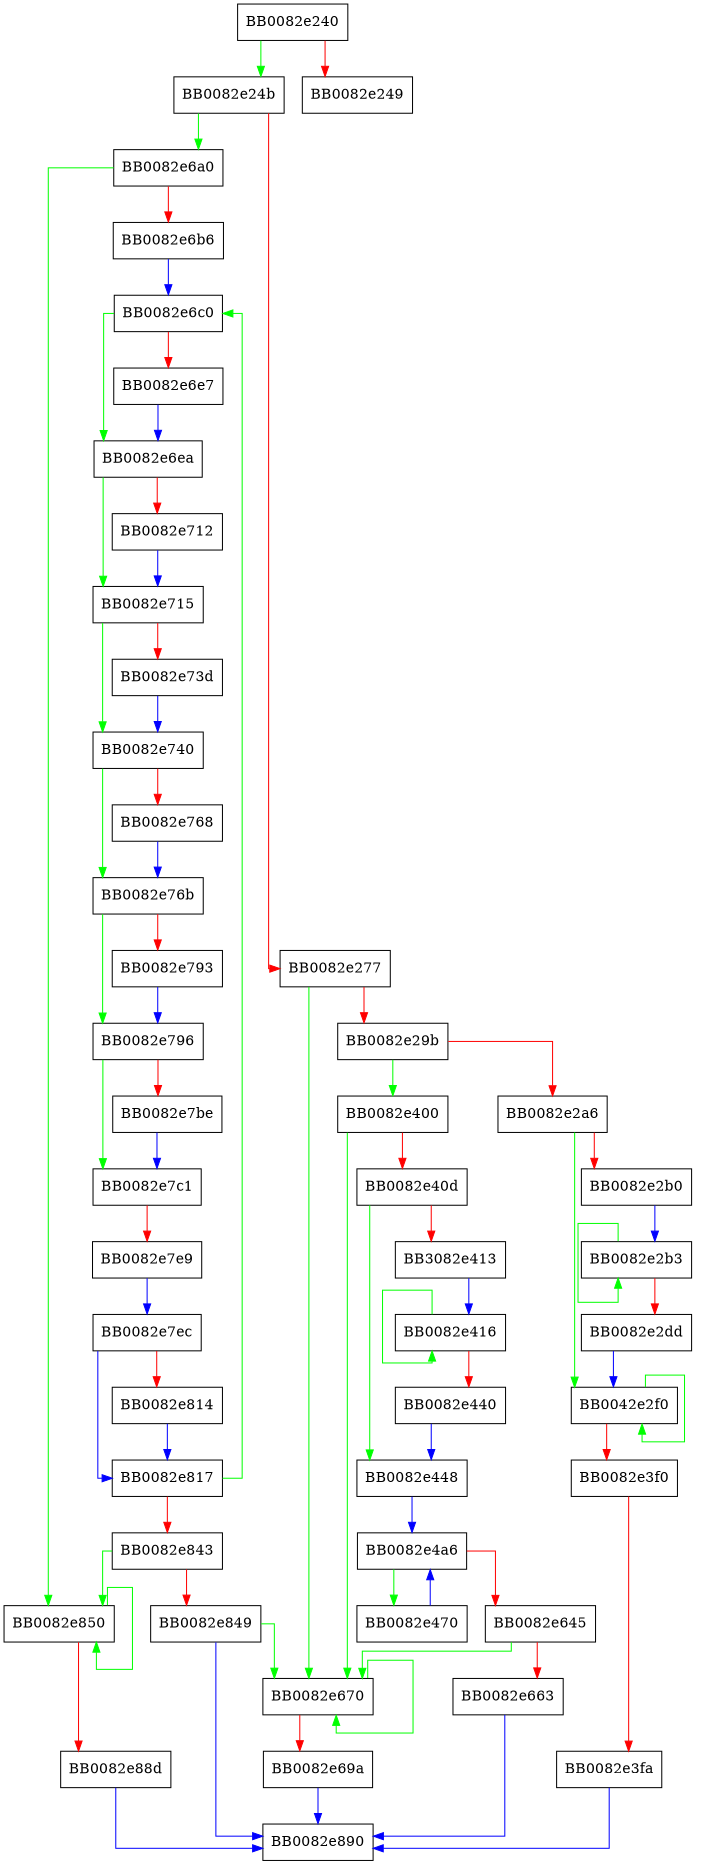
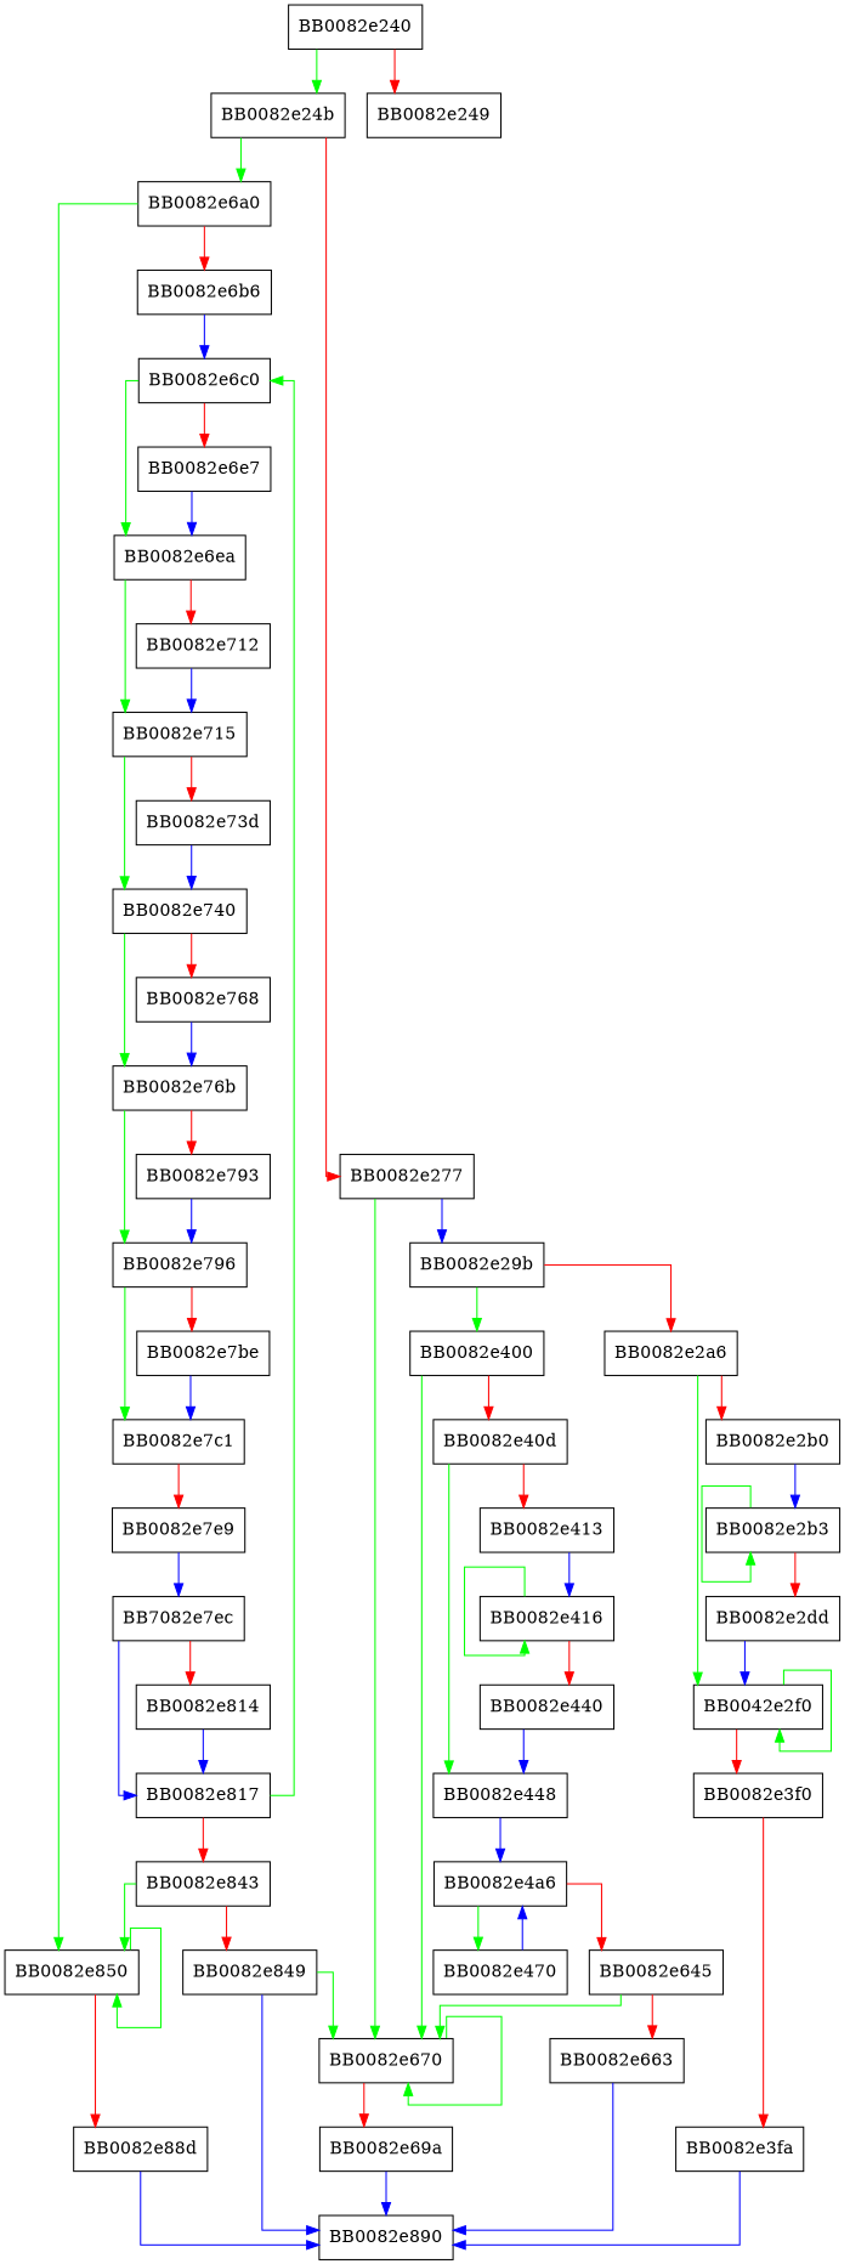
  digraph {
    splines=ortho
    node [shape=box]
    edge [color=red]
    BB0082e240
    BB0082e24b
    BB0082e249
    BB0082e6a0
    BB0082e277
    BB0082e850
    BB0082e6b6
    BB0082e670
    BB0082e29b
    BB0082e88d
    BB0082e6c0
    BB0082e69a
    BB0082e400
    BB0082e2a6
    BB0082e890
    BB0082e40d
    n17 [label=BB0042e2f0]
    BB0082e2b0
    BB0082e448
-   BB0082e413 [label=BB3082e413]
+   BB0082e413
    BB0082e3f0
    BB0082e2b3
    BB0082e3fa
    BB0082e2dd
    BB0082e4a6
    BB0082e416
    BB0082e470
    BB0082e645
    BB0082e440
    BB0082e663
    BB0082e6ea
    BB0082e6e7
    BB0082e715
    BB0082e712
    BB0082e740
    BB0082e73d
    BB0082e76b
    BB0082e768
    BB0082e796
    BB0082e793
    BB0082e7c1
    BB0082e7be
    BB0082e7e9
-   BB0082e7ec
+   BB0082e7ec [label=BB7082e7ec]
    BB0082e817
    BB0082e814
    BB0082e843
    BB0082e849
    BB0082e240 -> BB0082e24b [color=green]
    BB0082e240 -> BB0082e249
    BB0082e24b -> BB0082e6a0 [color=green]
    BB0082e24b -> BB0082e277
    BB0082e6a0 -> BB0082e850 [color=green]
    BB0082e6a0 -> BB0082e6b6
    BB0082e277 -> BB0082e670 [color=green]
-   BB0082e277 -> BB0082e29b
+   BB0082e277 -> BB0082e29b [color=blue]
    BB0082e850 -> BB0082e850 [color=green]
    BB0082e850 -> BB0082e88d
    BB0082e6b6 -> BB0082e6c0 [color=blue]
    BB0082e670 -> BB0082e670 [color=green]
    BB0082e670 -> BB0082e69a
    BB0082e29b -> BB0082e400 [color=green]
    BB0082e29b -> BB0082e2a6
    BB0082e88d -> BB0082e890 [color=blue]
    BB0082e6c0 -> BB0082e6ea [color=green]
    BB0082e6c0 -> BB0082e6e7
    BB0082e69a -> BB0082e890 [color=blue]
    BB0082e400 -> BB0082e670 [color=green]
    BB0082e400 -> BB0082e40d
    BB0082e2a6 -> n17 [color=green]
    BB0082e2a6 -> BB0082e2b0
    BB0082e40d -> BB0082e448 [color=green]
    BB0082e40d -> BB0082e413
    n17 -> n17 [color=green]
    n17 -> BB0082e3f0
    BB0082e2b0 -> BB0082e2b3 [color=blue]
    BB0082e448 -> BB0082e4a6 [color=blue]
    BB0082e413 -> BB0082e416 [color=blue]
    BB0082e3f0 -> BB0082e3fa
    BB0082e2b3 -> BB0082e2b3 [color=green]
    BB0082e2b3 -> BB0082e2dd
    BB0082e3fa -> BB0082e890 [color=blue]
    BB0082e2dd -> n17 [color=blue]
    BB0082e4a6 -> BB0082e470 [color=green]
    BB0082e4a6 -> BB0082e645
    BB0082e416 -> BB0082e416 [color=green]
    BB0082e416 -> BB0082e440
    BB0082e470 -> BB0082e4a6 [color=blue]
    BB0082e645 -> BB0082e670 [color=green]
    BB0082e645 -> BB0082e663
    BB0082e440 -> BB0082e448 [color=blue]
    BB0082e663 -> BB0082e890 [color=blue]
    BB0082e6ea -> BB0082e715 [color=green]
    BB0082e6ea -> BB0082e712
    BB0082e6e7 -> BB0082e6ea [color=blue]
    BB0082e715 -> BB0082e740 [color=green]
    BB0082e715 -> BB0082e73d
    BB0082e712 -> BB0082e715 [color=blue]
    BB0082e740 -> BB0082e76b [color=green]
    BB0082e740 -> BB0082e768
    BB0082e73d -> BB0082e740 [color=blue]
    BB0082e76b -> BB0082e796 [color=green]
    BB0082e76b -> BB0082e793
    BB0082e768 -> BB0082e76b [color=blue]
    BB0082e796 -> BB0082e7c1 [color=green]
    BB0082e796 -> BB0082e7be
    BB0082e793 -> BB0082e796 [color=blue]
    BB0082e7c1 -> BB0082e7e9
    BB0082e7be -> BB0082e7c1 [color=blue]
    BB0082e7e9 -> BB0082e7ec [color=blue]
    BB0082e7ec -> BB0082e817 [color=blue]
    BB0082e7ec -> BB0082e814
    BB0082e817 -> BB0082e6c0 [color=green]
    BB0082e817 -> BB0082e843
    BB0082e814 -> BB0082e817 [color=blue]
    BB0082e843 -> BB0082e850 [color=green]
    BB0082e843 -> BB0082e849
    BB0082e849 -> BB0082e670 [color=green]
    BB0082e849 -> BB0082e890 [color=blue]
  }
